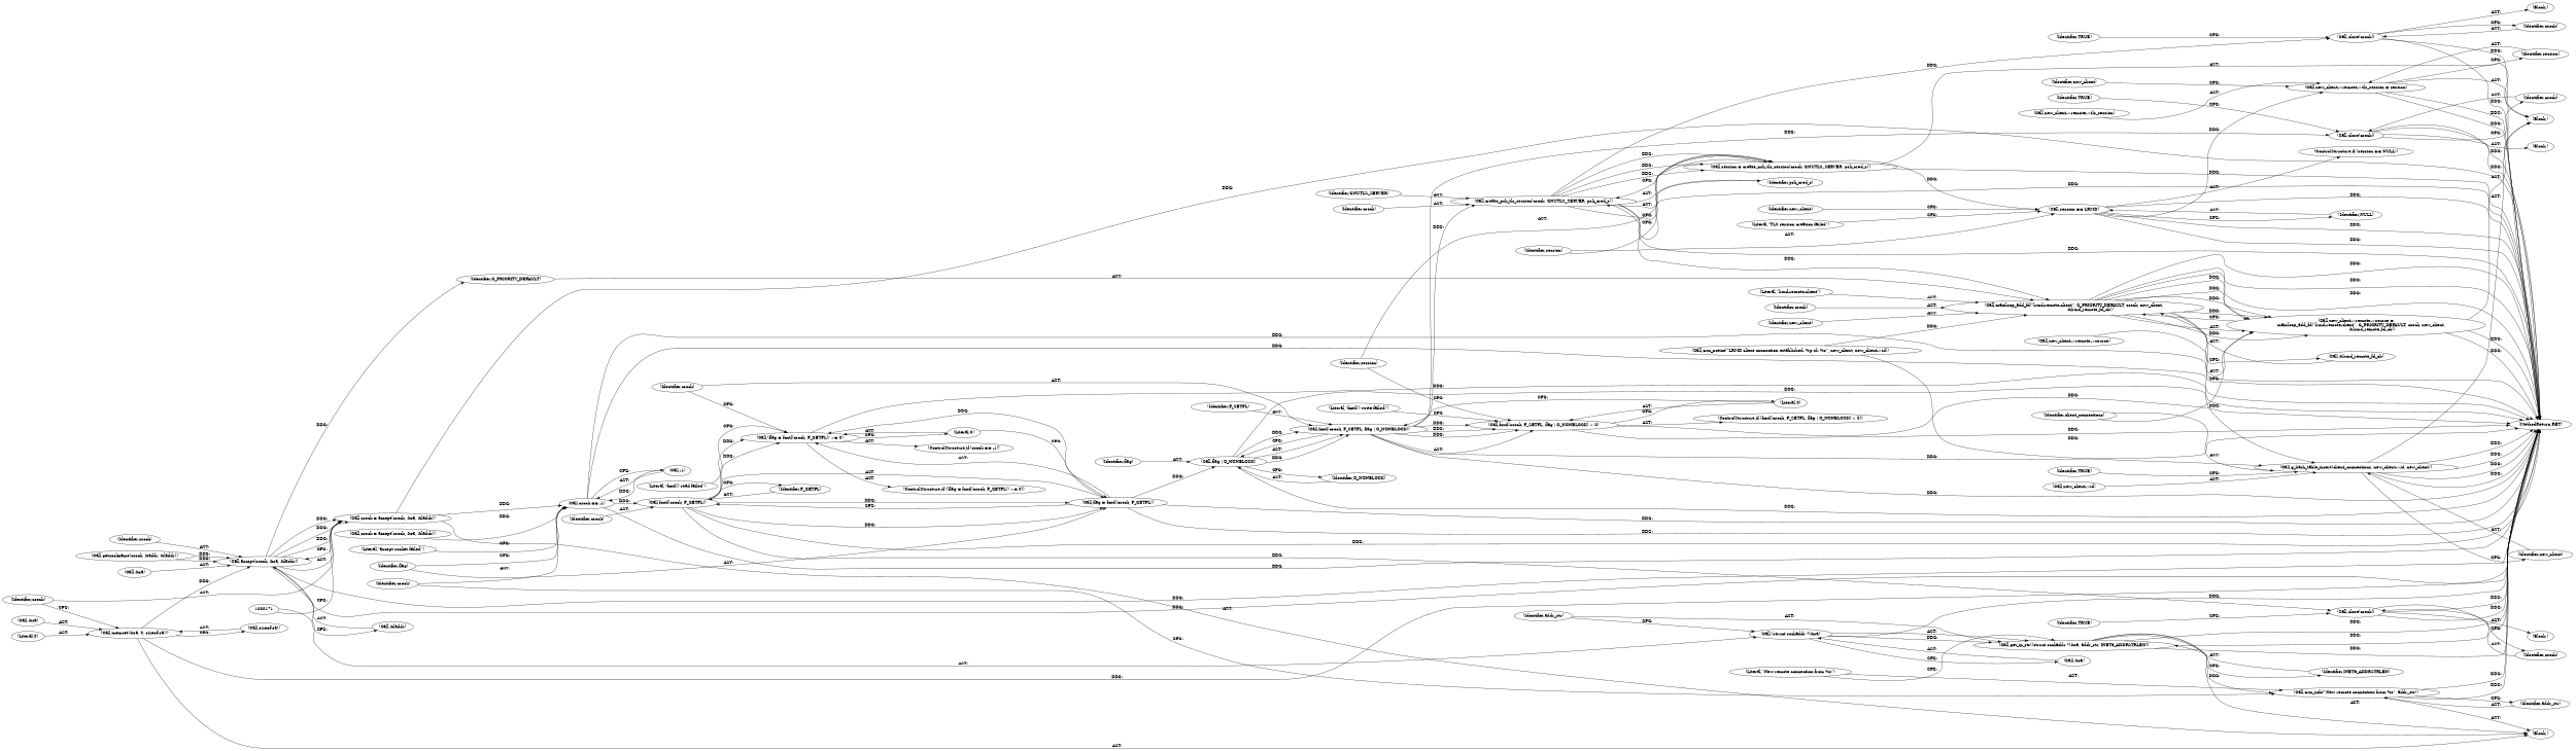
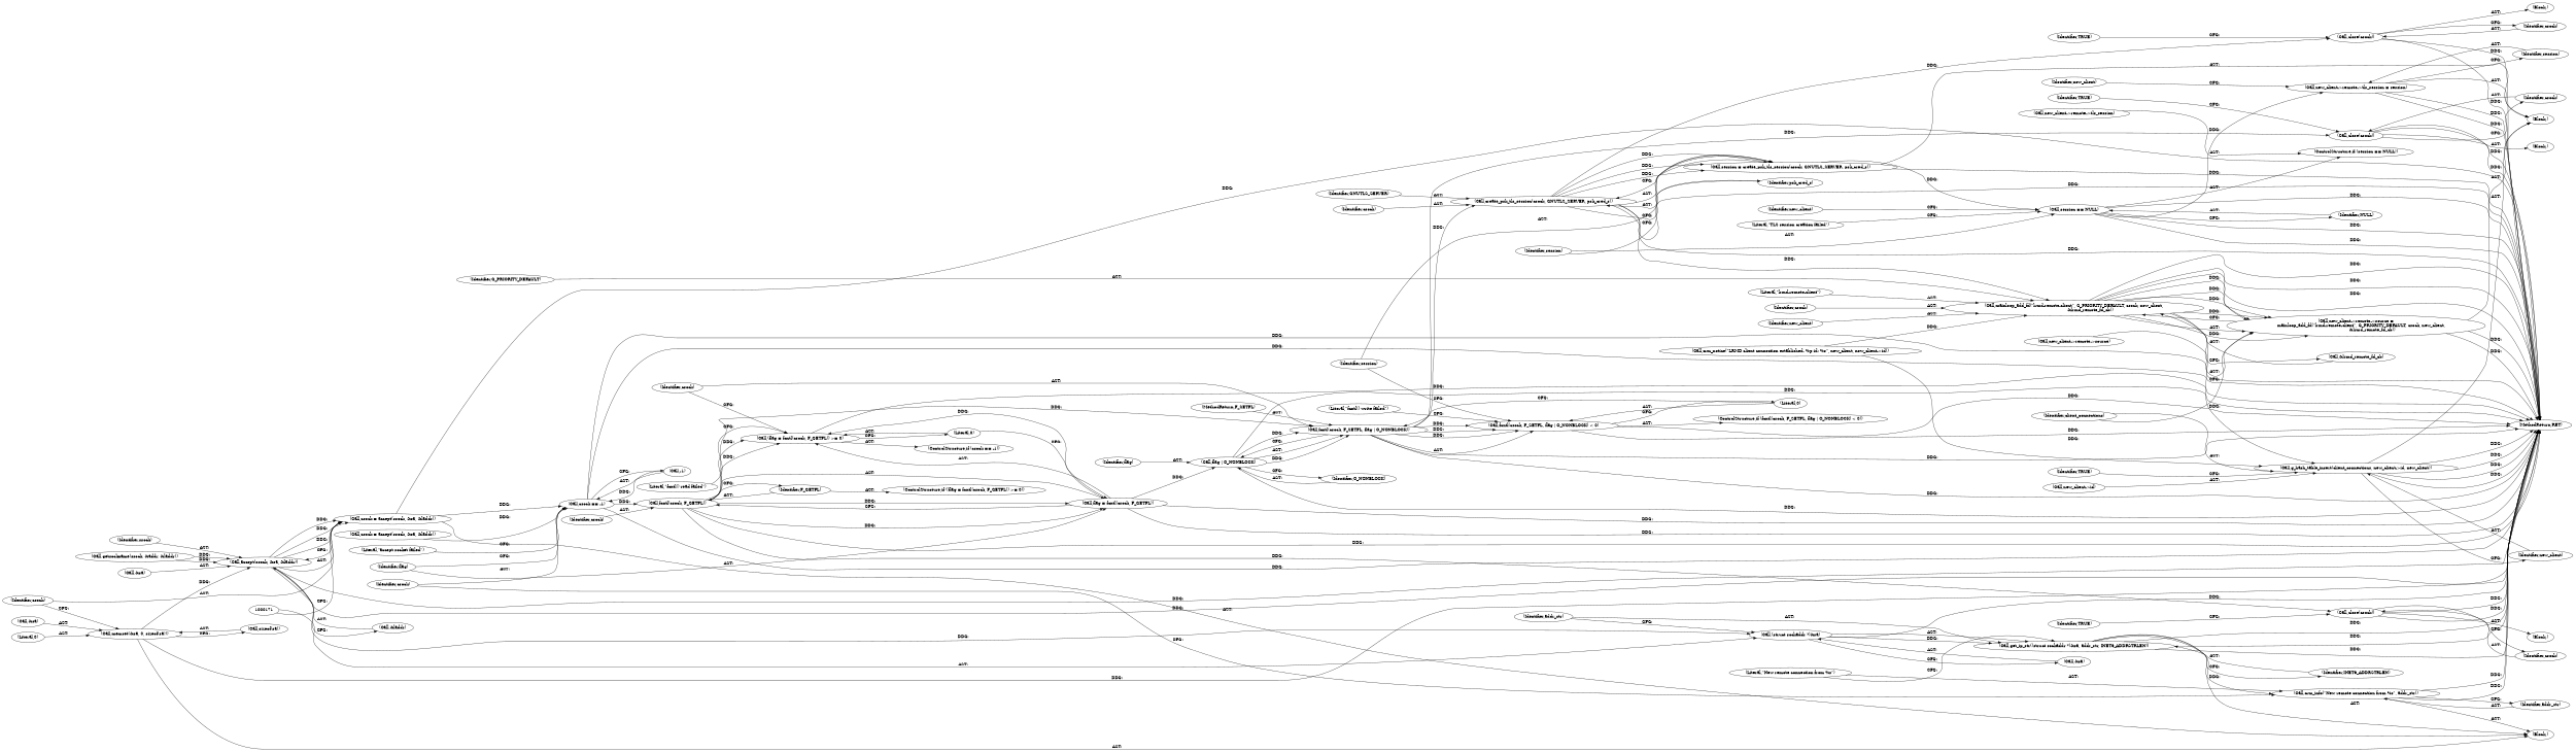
  digraph {
    rankdir=LR
    n1 [label="(Call,memset(&sa, 0, sizeof(sa)))"]
    n2 [label="(Call,accept(ssock, &sa, &laddr))"]
    n3 [label="(Call,sizeof(sa))"]
    n4 [label="(MethodReturn,RET)"]
    n5 [label="(Block,)"]
    n6 [label="(Call,csock = accept(ssock, &sa, &laddr))"]
    n7 [label="(Call,(struct sockaddr *)&sa)"]
    n8 [label="(Call,&laddr)"]
    n9 [label="(Call,csock == -1)"]
    n10 [label="(Call,get_ip_str((struct sockaddr *)&sa, addr_str, INET6_ADDRSTRLEN))"]
    n11 [label="(Call,&sa)"]
    n12 [label="(Call,fcntl(csock, F_GETFL))"]
    n13 [label="(Call,-1)"]
    n14 [label="(Call,(flag = fcntl(csock, F_GETFL)) >= 0)"]
    n15 [label="(Call,flag = fcntl(csock, F_GETFL))"]
    n16 [label="(Call,fcntl(csock, F_SETFL, flag | O_NONBLOCK))"]
    n17 [label="(Call,close(csock))"]
    n18 [label="(Identifier,F_GETFL)"]
    n19 [label="(ControlStructure,if (csock == -1))"]
    n20 [label="(ControlStructure,if ((flag = fcntl(csock, F_GETFL)) >= 0))"]
    n21 [label="(Literal,0)"]
    n22 [label="(Call,flag | O_NONBLOCK)"]
    n23 [label="(Call,fcntl(csock, F_SETFL, flag | O_NONBLOCK) < 0)"]
    n24 [label="(Call,close(csock))"]
    n25 [label="(Call,create_psk_tls_session(csock, GNUTLS_SERVER, psk_cred_s))"]
    n26 [label="(Block,)"]
    n27 [label="(Identifier,csock)"]
    n28 [label="(Identifier,O_NONBLOCK)"]
    n29 [label="(ControlStructure,if (fcntl(csock, F_SETFL, flag | O_NONBLOCK) < 0))"]
    n30 [label="(Literal,0)"]
    n31 [label="(Identifier,csock)"]
    n32 [label="(Block,)"]
    n33 [label="(Call,session = create_psk_tls_session(csock, GNUTLS_SERVER, psk_cred_s))"]
    n34 [label="(Call,close(csock))"]
    n35 [label="(Call,mainloop_add_fd(\"lrmd-remote-client\", G_PRIORITY_DEFAULT, csock, new_client,\n                         &lrmd_remote_fd_cb))"]
    n36 [label="(Identifier,psk_cred_s)"]
-   n37 [label="(Call,session == LRMD)"]
+   n37 [label="(Call,session == NULL)"]
    n38 [label="(Block,)"]
    n39 [label="(Identifier,csock)"]
    n40 [label="(Block,)"]
    n41 [label="(Call,new_client->remote->source =\n        mainloop_add_fd(\"lrmd-remote-client\", G_PRIORITY_DEFAULT, csock, new_client,\n                         &lrmd_remote_fd_cb))"]
    n42 [label="(Call,g_hash_table_insert(client_connections, new_client->id, new_client))"]
    n43 [label="(Call,&lrmd_remote_fd_cb)"]
    n44 [label="(Call,new_client->remote->tls_session = session)"]
    n45 [label="(Identifier,NULL)"]
    n46 [label="(ControlStructure,if (session == NULL))"]
    n47 [label="(Identifier,session)"]
    n48 [label="(Identifier,new_client)"]
    n49 [label="(Call,crm_info(\"New remote connection from %s\", addr_str))"]
    n50 [label="(Identifier,INET6_ADDRSTRLEN)"]
    n51 [label="(Identifier,addr_str)"]
    n52 [label="(Identifier,csock)"]
    n53 [label="(Call,&sa)"]
    n54 [label="(Identifier,new_client)"]
    n55 [label="(Identifier,csock)"]
    n56 [label="(Call,new_client->remote->source)"]
    n57 [label="(Call,csock = accept(ssock, &sa, &laddr))"]
    n58 [label="(Identifier,csock)"]
    n59 [label="(Literal,\"lrmd-remote-client\")"]
-   n60 [label="(Identifier,F_SETFL)"]
+   n60 [label="(MethodReturn,F_SETFL)"]
    n61 [label="(Identifier,new_client)"]
    n62 [label="(Literal,\"fcntl() write failed\")"]
    n63 [label="(Identifier,flag)"]
    n64 [label="(Identifier,TRUE)"]
    n65 [label="(Literal,\"TLS session creation failed\")"]
    n66 [label="(Identifier,csock)"]
    n67 [label="(Identifier,session)"]
    n68 [label="(Call,getsockname(ssock, &addr, &laddr))"]
    n69 [label="(Identifier,csock)"]
    n70 [label="(Call,new_client->id)"]
    n71 [label="(Identifier,csock)"]
    n72 [label="(Literal,\"New remote connection from %s\")"]
    n73 [label="(Identifier,TRUE)"]
    n74 [label="(Identifier,ssock)"]
    n75 [label="(Literal,\"fcntl() read failed\")"]
    n76 [label="(Identifier,client_connections)"]
    n77 [label="(Identifier,addr_str)"]
    n78 [label="(Identifier,G_PRIORITY_DEFAULT)"]
    n79 [label="(Identifier,flag)"]
    n80 [label="(Identifier,session)"]
    n81 [label="(Call,&sa)"]
    n82 [label="(Literal,0)"]
    n83 [label="(Identifier,new_client)"]
    n84 [label="(Literal,\"accept socket failed\")"]
    n85 [label="(Identifier,TRUE)"]
    n86 [label="(Identifier,GNUTLS_SERVER)"]
    n87 [label="(Call,new_client->remote->tls_session)"]
    n88 [label="(Identifier,TRUE)"]
    n89 [label="(Call,crm_notice(\"LRMD client connection established. %p id: %s\", new_client, new_client->id))"]
    1000171
    n1 -> n2 [label="DDG: "]
    n1 -> n3 [label="CFG: "]
    n1 -> n4 [label="DDG: "]
    n1 -> n5 [label="AST: "]
    n2 -> n4 [label="DDG: "]
    n2 -> n4 [label="DDG: "]
    n2 -> n6 [label="AST: "]
    n2 -> n6 [label="DDG: "]
    n2 -> n6 [label="DDG: "]
    n2 -> n6 [label="DDG: "]
-   n2 -> n78 [label="DDG: "]
+   n2 -> n7 [label="DDG: "]
    n2 -> n8 [label="CFG: "]
    n3 -> n1 [label="AST: "]
    n6 -> n2 [label="CFG: "]
    n6 -> n4 [label="DDG: "]
    n6 -> n5 [label="AST: "]
    n6 -> n9 [label="DDG: "]
    n7 -> n4 [label="DDG: "]
    n7 -> n10 [label="AST: "]
    n7 -> n10 [label="DDG: "]
    n7 -> n11 [label="CFG: "]
    n8 -> n2 [label="AST: "]
    n9 -> n4 [label="DDG: "]
    n9 -> n4 [label="DDG: "]
    n9 -> n4 [label="DDG: "]
    n9 -> n12 [label="DDG: "]
    n9 -> n13 [label="CFG: "]
    n10 -> n4 [label="DDG: "]
    n10 -> n4 [label="DDG: "]
    n10 -> n4 [label="DDG: "]
    n10 -> n5 [label="AST: "]
    n10 -> n49 [label="DDG: "]
    n10 -> n50 [label="CFG: "]
    n11 -> n7 [label="AST: "]
    n12 -> n4 [label="DDG: "]
    n12 -> n14 [label="DDG: "]
    n12 -> n14 [label="DDG: "]
    n12 -> n15 [label="AST: "]
    n12 -> n15 [label="DDG: "]
    n12 -> n15 [label="DDG: "]
+   n12 -> n16 [label="DDG: "]
    n12 -> n17 [label="DDG: "]
    n12 -> n18 [label="CFG: "]
    n13 -> n9 [label="AST: "]
    n13 -> n9 [label="DDG: "]
    n14 -> n4 [label="DDG: "]
    n14 -> n19 [label="AST: "]
-   n14 -> n20 [label="AST: "]
+   n18 -> n20 [label="AST: "]
    n14 -> n21 [label="CFG: "]
    n15 -> n4 [label="DDG: "]
    n15 -> n4 [label="DDG: "]
    n15 -> n12 [label="CFG: "]
    n15 -> n14 [label="AST: "]
    n15 -> n14 [label="DDG: "]
    n15 -> n22 [label="DDG: "]
    n16 -> n4 [label="DDG: "]
    n16 -> n4 [label="DDG: "]
    n16 -> n22 [label="CFG: "]
    n16 -> n23 [label="AST: "]
    n16 -> n23 [label="DDG: "]
    n16 -> n23 [label="DDG: "]
    n16 -> n23 [label="DDG: "]
    n16 -> n24 [label="DDG: "]
    n16 -> n25 [label="DDG: "]
    n17 -> n4 [label="DDG: "]
    n17 -> n4 [label="DDG: "]
    n17 -> n26 [label="AST: "]
    n17 -> n27 [label="CFG: "]
    n18 -> n12 [label="AST: "]
    n21 -> n14 [label="AST: "]
    n21 -> n15 [label="CFG: "]
    n22 -> n4 [label="DDG: "]
    n22 -> n4 [label="DDG: "]
    n22 -> n16 [label="AST: "]
    n22 -> n16 [label="DDG: "]
    n22 -> n16 [label="DDG: "]
    n22 -> n28 [label="CFG: "]
    n23 -> n4 [label="DDG: "]
    n23 -> n4 [label="DDG: "]
    n23 -> n29 [label="AST: "]
    n23 -> n30 [label="CFG: "]
    n24 -> n4 [label="DDG: "]
    n24 -> n4 [label="DDG: "]
    n24 -> n31 [label="CFG: "]
    n24 -> n32 [label="AST: "]
    n25 -> n4 [label="DDG: "]
    n25 -> n4 [label="DDG: "]
    n25 -> n33 [label="AST: "]
    n25 -> n33 [label="DDG: "]
    n25 -> n33 [label="DDG: "]
    n25 -> n33 [label="DDG: "]
    n25 -> n34 [label="DDG: "]
    n25 -> n35 [label="DDG: "]
    n25 -> n36 [label="CFG: "]
    n27 -> n17 [label="AST: "]
    n28 -> n22 [label="AST: "]
    n30 -> n16 [label="CFG: "]
    n30 -> n23 [label="AST: "]
    n31 -> n24 [label="AST: "]
    n33 -> n4 [label="DDG: "]
    n33 -> n25 [label="CFG: "]
    n33 -> n37 [label="DDG: "]
    n33 -> n38 [label="AST: "]
    n34 -> n4 [label="DDG: "]
    n34 -> n4 [label="DDG: "]
    n34 -> n39 [label="CFG: "]
    n34 -> n40 [label="AST: "]
    n35 -> n4 [label="DDG: "]
    n35 -> n4 [label="DDG: "]
    n35 -> n4 [label="DDG: "]
    n35 -> n41 [label="AST: "]
    n35 -> n41 [label="DDG: "]
    n35 -> n41 [label="DDG: "]
    n35 -> n41 [label="DDG: "]
    n35 -> n41 [label="DDG: "]
    n35 -> n41 [label="DDG: "]
    n35 -> n42 [label="DDG: "]
    n35 -> n43 [label="CFG: "]
    n36 -> n25 [label="AST: "]
    n37 -> n4 [label="DDG: "]
    n37 -> n4 [label="DDG: "]
    n37 -> n4 [label="DDG: "]
    n37 -> n44 [label="DDG: "]
    n37 -> n45 [label="CFG: "]
    n37 -> n46 [label="AST: "]
    n39 -> n34 [label="AST: "]
    n41 -> n4 [label="DDG: "]
    n41 -> n4 [label="DDG: "]
    n41 -> n35 [label="CFG: "]
    n41 -> n38 [label="AST: "]
    n42 -> n4 [label="DDG: "]
    n42 -> n4 [label="DDG: "]
    n42 -> n4 [label="DDG: "]
    n42 -> n4 [label="DDG: "]
    n42 -> n38 [label="AST: "]
    n42 -> n48 [label="CFG: "]
    n43 -> n35 [label="AST: "]
    n44 -> n4 [label="DDG: "]
    n44 -> n4 [label="DDG: "]
    n44 -> n38 [label="AST: "]
    n44 -> n47 [label="CFG: "]
    n45 -> n37 [label="AST: "]
    n47 -> n44 [label="AST: "]
    n48 -> n42 [label="AST: "]
    n49 -> n4 [label="DDG: "]
    n49 -> n4 [label="DDG: "]
    n49 -> n5 [label="AST: "]
    n49 -> n51 [label="CFG: "]
    n50 -> n10 [label="AST: "]
    n51 -> n49 [label="AST: "]
    n52 -> n9 [label="AST: "]
    n52 -> n49 [label="CFG: "]
    n53 -> n1 [label="AST: "]
    n54 -> n37 [label="CFG: "]
    n55 -> n1 [label="CFG: "]
    n55 -> n6 [label="AST: "]
    n56 -> n41 [label="AST: "]
    n57 -> n9 [label="DDG: "]
    n58 -> n12 [label="AST: "]
    n59 -> n35 [label="AST: "]
    n60 -> n16 [label="AST: "]
    n61 -> n44 [label="CFG: "]
    n62 -> n23 [label="CFG: "]
    n63 -> n22 [label="AST: "]
    n64 -> n34 [label="CFG: "]
    n65 -> n37 [label="CFG: "]
    n66 -> n14 [label="CFG: "]
    n66 -> n16 [label="AST: "]
    n67 -> n33 [label="CFG: "]
    n67 -> n37 [label="AST: "]
    n68 -> n2 [label="DDG: "]
    n68 -> n2 [label="DDG: "]
    n69 -> n25 [label="AST: "]
    n70 -> n42 [label="AST: "]
    n71 -> n35 [label="AST: "]
    n72 -> n10 [label="CFG: "]
    n72 -> n49 [label="AST: "]
    n73 -> n17 [label="CFG: "]
    n74 -> n2 [label="AST: "]
    n75 -> n14 [label="CFG: "]
    n76 -> n41 [label="CFG: "]
    n76 -> n42 [label="AST: "]
    n77 -> n7 [label="CFG: "]
    n77 -> n10 [label="AST: "]
    n78 -> n35 [label="AST: "]
    n79 -> n9 [label="CFG: "]
    n79 -> n15 [label="AST: "]
    n80 -> n23 [label="CFG: "]
    n80 -> n33 [label="AST: "]
    n81 -> n2 [label="AST: "]
    n82 -> n1 [label="AST: "]
    n83 -> n35 [label="AST: "]
    n84 -> n9 [label="CFG: "]
    n85 -> n42 [label="CFG: "]
    n86 -> n25 [label="AST: "]
-   n87 -> n44 [label="AST: "]
+   n87 -> n46 [label="AST: "]
    n88 -> n24 [label="CFG: "]
    n89 -> n35 [label="DDG: "]
    n89 -> n42 [label="DDG: "]
    1000171 -> n6 [label="CFG: "]
    1000171 -> n7 [label="AST: "]
  }
